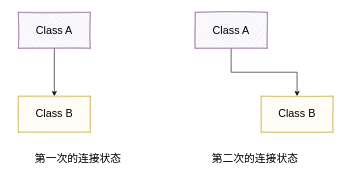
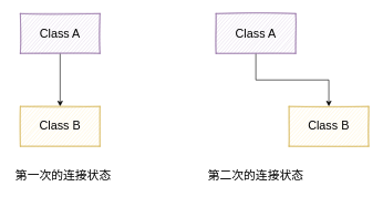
  <mxCell id="0" />
  <mxCell id="1" parent="0" />
  <mxCell id="2" style="edgeStyle=orthogonalEdgeStyle;rounded=0;orthogonalLoop=1;jettySize=auto;html=1;exitX=0.5;exitY=1;exitDx=0;exitDy=0;entryX=0.5;entryY=0;entryDx=0;entryDy=0;fontSize=18;" edge="1" parent="1" source="3" target="4"><mxGeometry relative="1" as="geometry" /></mxCell>
  <mxCell id="3" value="Class A" style="rounded=0;whiteSpace=wrap;html=1;fontSize=18;fillColor=#e1d5e7;strokeColor=#9673a6;sketch=1;" vertex="1" parent="1"><mxGeometry x="30" y="20" width="120" height="60" as="geometry" /></mxCell>
  <mxCell id="4" value="Class B" style="rounded=0;whiteSpace=wrap;html=1;fontSize=18;fillColor=#fff2cc;strokeColor=#d6b656;sketch=1;" vertex="1" parent="1"><mxGeometry x="30" y="160" width="120" height="60" as="geometry" /></mxCell>
- <mxCell id="5" value="第一次的连接状态" style="text;html=1;strokeColor=none;fillColor=none;align=center;verticalAlign=middle;whiteSpace=wrap;rounded=0;sketch=1;fontSize=18;" vertex="1" parent="1"><mxGeometry x="55" y="240" width="150" height="50" as="geometry" /></mxCell>
+ <mxCell id="5" value="第一次的连接状态" style="text;html=1;strokeColor=none;fillColor=none;align=center;verticalAlign=middle;whiteSpace=wrap;rounded=0;sketch=1;fontSize=18;" vertex="1" parent="1"><mxGeometry x="20" y="240" width="150" height="50" as="geometry" /></mxCell>
  <mxCell id="6" style="edgeStyle=orthogonalEdgeStyle;rounded=0;orthogonalLoop=1;jettySize=auto;html=1;exitX=0.5;exitY=1;exitDx=0;exitDy=0;entryX=0.5;entryY=0;entryDx=0;entryDy=0;fontSize=18;" edge="1" parent="1" source="7" target="8"><mxGeometry relative="1" as="geometry" /></mxCell>
  <mxCell id="7" value="Class A" style="rounded=0;whiteSpace=wrap;html=1;fontSize=18;fillColor=#e1d5e7;strokeColor=#9673a6;sketch=1;" vertex="1" parent="1"><mxGeometry x="325" y="20" width="120" height="60" as="geometry" /></mxCell>
  <mxCell id="8" value="Class B" style="rounded=0;whiteSpace=wrap;html=1;fontSize=18;fillColor=#fff2cc;strokeColor=#d6b656;sketch=1;" vertex="1" parent="1"><mxGeometry x="435" y="160" width="120" height="60" as="geometry" /></mxCell>
- <mxCell id="9" value="第二次的连接状态" style="text;html=1;strokeColor=none;fillColor=none;align=center;verticalAlign=middle;whiteSpace=wrap;rounded=0;sketch=1;fontSize=18;" vertex="1" parent="1"><mxGeometry x="350" y="240" width="150" height="50" as="geometry" /></mxCell>
+ <mxCell id="9" value="第二次的连接状态" style="text;html=1;strokeColor=none;fillColor=none;align=center;verticalAlign=middle;whiteSpace=wrap;rounded=0;sketch=1;fontSize=18;" vertex="1" parent="1"><mxGeometry x="310" y="240" width="150" height="50" as="geometry" /></mxCell>
